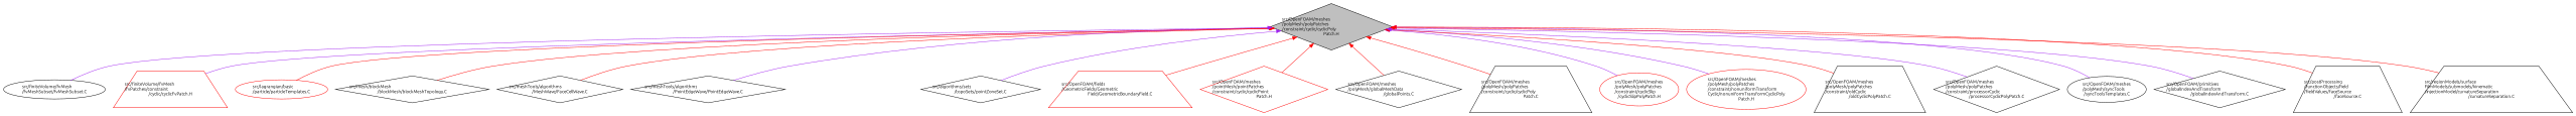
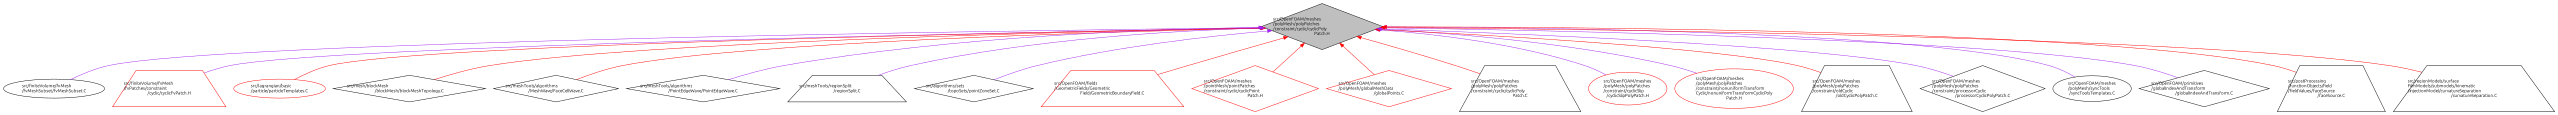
  digraph {
    fontname=Ubuntu
    node [color=black fontname=Ubuntu fontsize=10 shape=diamond]
    edge [color=purple dir=back fontname=Ubuntu fontsize=10 labelfontname=FreeSans labelfontsize=10 style=solid]
    n1 [fillcolor=grey75 fontcolor=black height=0.2 label="src/OpenFOAM/meshes\l/polyMesh/polyPatches\l/constraint/cyclic/cyclicPoly\lPatch.H" style=filled width=0.4]
    n2 [height=0.2 label="src/finiteVolume/fvMesh\l/fvMeshSubset/fvMeshSubset.C" shape=ellipse width=0.4]
    n3 [color=red height=0.2 label="src/finiteVolume/fvMesh\l/fvPatches/constraint\l/cyclic/cyclicFvPatch.H" shape=trapezium width=0.4]
    n4 [color=red height=0.2 label="src/lagrangian/basic\l/particle/particleTemplates.C" shape=ellipse width=0.4]
    n5 [height=0.2 label="src/mesh/blockMesh\l/blockMesh/blockMeshTopology.C" width=0.4]
    n6 [height=0.2 label="src/meshTools/algorithms\l/MeshWave/FaceCellWave.C" width=0.4]
    n7 [height=0.2 label="src/meshTools/algorithms\l/PointEdgeWave/PointEdgeWave.C" width=0.4]
+   n8 [height=0.2 label="src/meshTools/regionSplit\l/regionSplit.C" shape=trapezium width=0.4]
    n9 [height=0.2 label="src/algorithms/sets\l/topoSets/pointZoneSet.C" width=0.4]
    n10 [color=red height=0.2 label="src/OpenFOAM/fields\l/GeometricFields/Geometric\lField/GeometricBoundaryField.C" shape=trapezium width=0.4]
    n11 [color=red height=0.2 label="src/OpenFOAM/meshes\l/pointMesh/pointPatches\l/constraint/cyclic/cyclicPoint\lPatch.H" width=0.4]
-   n12 [height=0.2 label="src/OpenFOAM/meshes\l/polyMesh/globalMeshData\l/globalPoints.C" width=0.4]
+   n12 [color=red height=0.2 label="src/OpenFOAM/meshes\l/polyMesh/globalMeshData\l/globalPoints.C" width=0.4]
    n13 [height=0.2 label="src/OpenFOAM/meshes\l/polyMesh/polyPatches\l/constraint/cyclic/cyclicPoly\lPatch.C" shape=trapezium width=0.4]
    n14 [color=red height=0.2 label="src/OpenFOAM/meshes\l/polyMesh/polyPatches\l/constraint/cyclicSlip\l/cyclicSlipPolyPatch.H" shape=ellipse width=0.4]
    n15 [color=red height=0.2 label="src/OpenFOAM/meshes\l/polyMesh/polyPatches\l/constraint/nonuniformTransform\lCyclic/nonuniformTransformCyclicPoly\lPatch.H" shape=ellipse width=0.4]
    n16 [height=0.2 label="src/OpenFOAM/meshes\l/polyMesh/polyPatches\l/constraint/oldCyclic\l/oldCyclicPolyPatch.C" shape=trapezium width=0.4]
    n17 [height=0.2 label="src/OpenFOAM/meshes\l/polyMesh/polyPatches\l/constraint/processorCyclic\l/processorCyclicPolyPatch.C" width=0.4]
    n18 [height=0.2 label="src/OpenFOAM/meshes\l/polyMesh/syncTools\l/syncToolsTemplates.C" shape=ellipse width=0.4]
    n19 [height=0.2 label="src/OpenFOAM/primitives\l/globalIndexAndTransform\l/globalIndexAndTransform.C" width=0.4]
    n20 [height=0.2 label="src/postProcessing\l/functionObjects/field\l/fieldValues/faceSource\l/faceSource.C" shape=trapezium width=0.4]
    n21 [height=0.2 label="src/regionModels/surface\lFilmModels/submodels/kinematic\l/injectionModel/curvatureSeparation\l/curvatureSeparation.C" shape=trapezium width=0.4]
    n1 -> n2
    n1 -> n3
    n1 -> n4 [color=red]
    n1 -> n5 [color=red]
    n1 -> n6 [color=red]
    n1 -> n7
+   n1 -> n8
    n1 -> n9
    n1 -> n10 [color=red]
    n1 -> n11 [color=red]
    n1 -> n12 [color=red]
    n1 -> n13 [color=red]
    n1 -> n14
    n1 -> n15
    n1 -> n16 [color=red]
    n1 -> n17
    n1 -> n18
    n1 -> n19
    n1 -> n20 [color=red]
    n1 -> n21 [color=red]
  }
